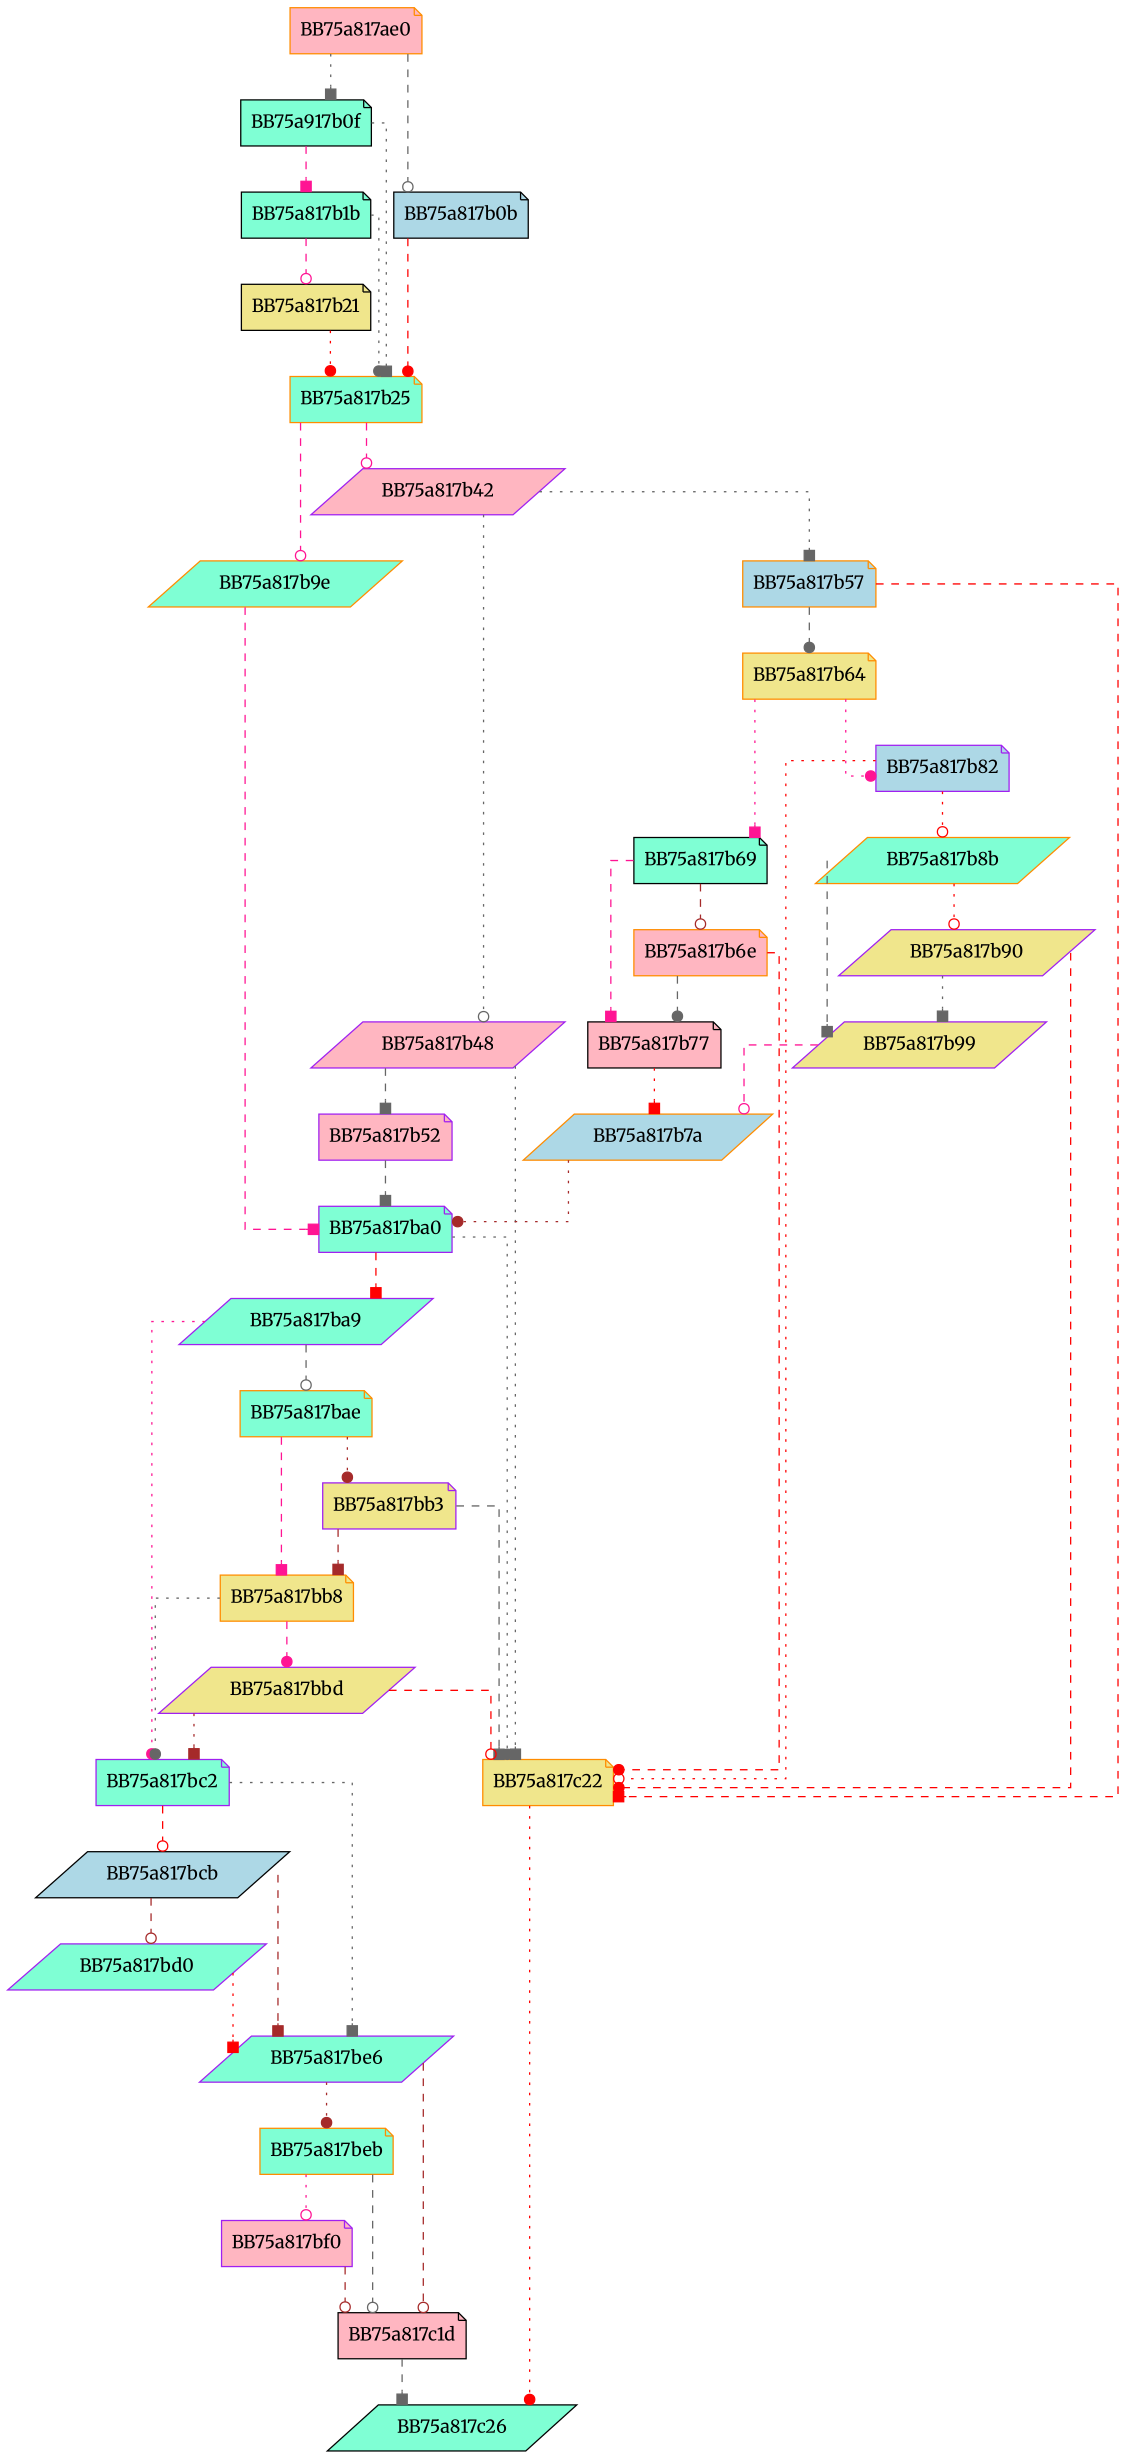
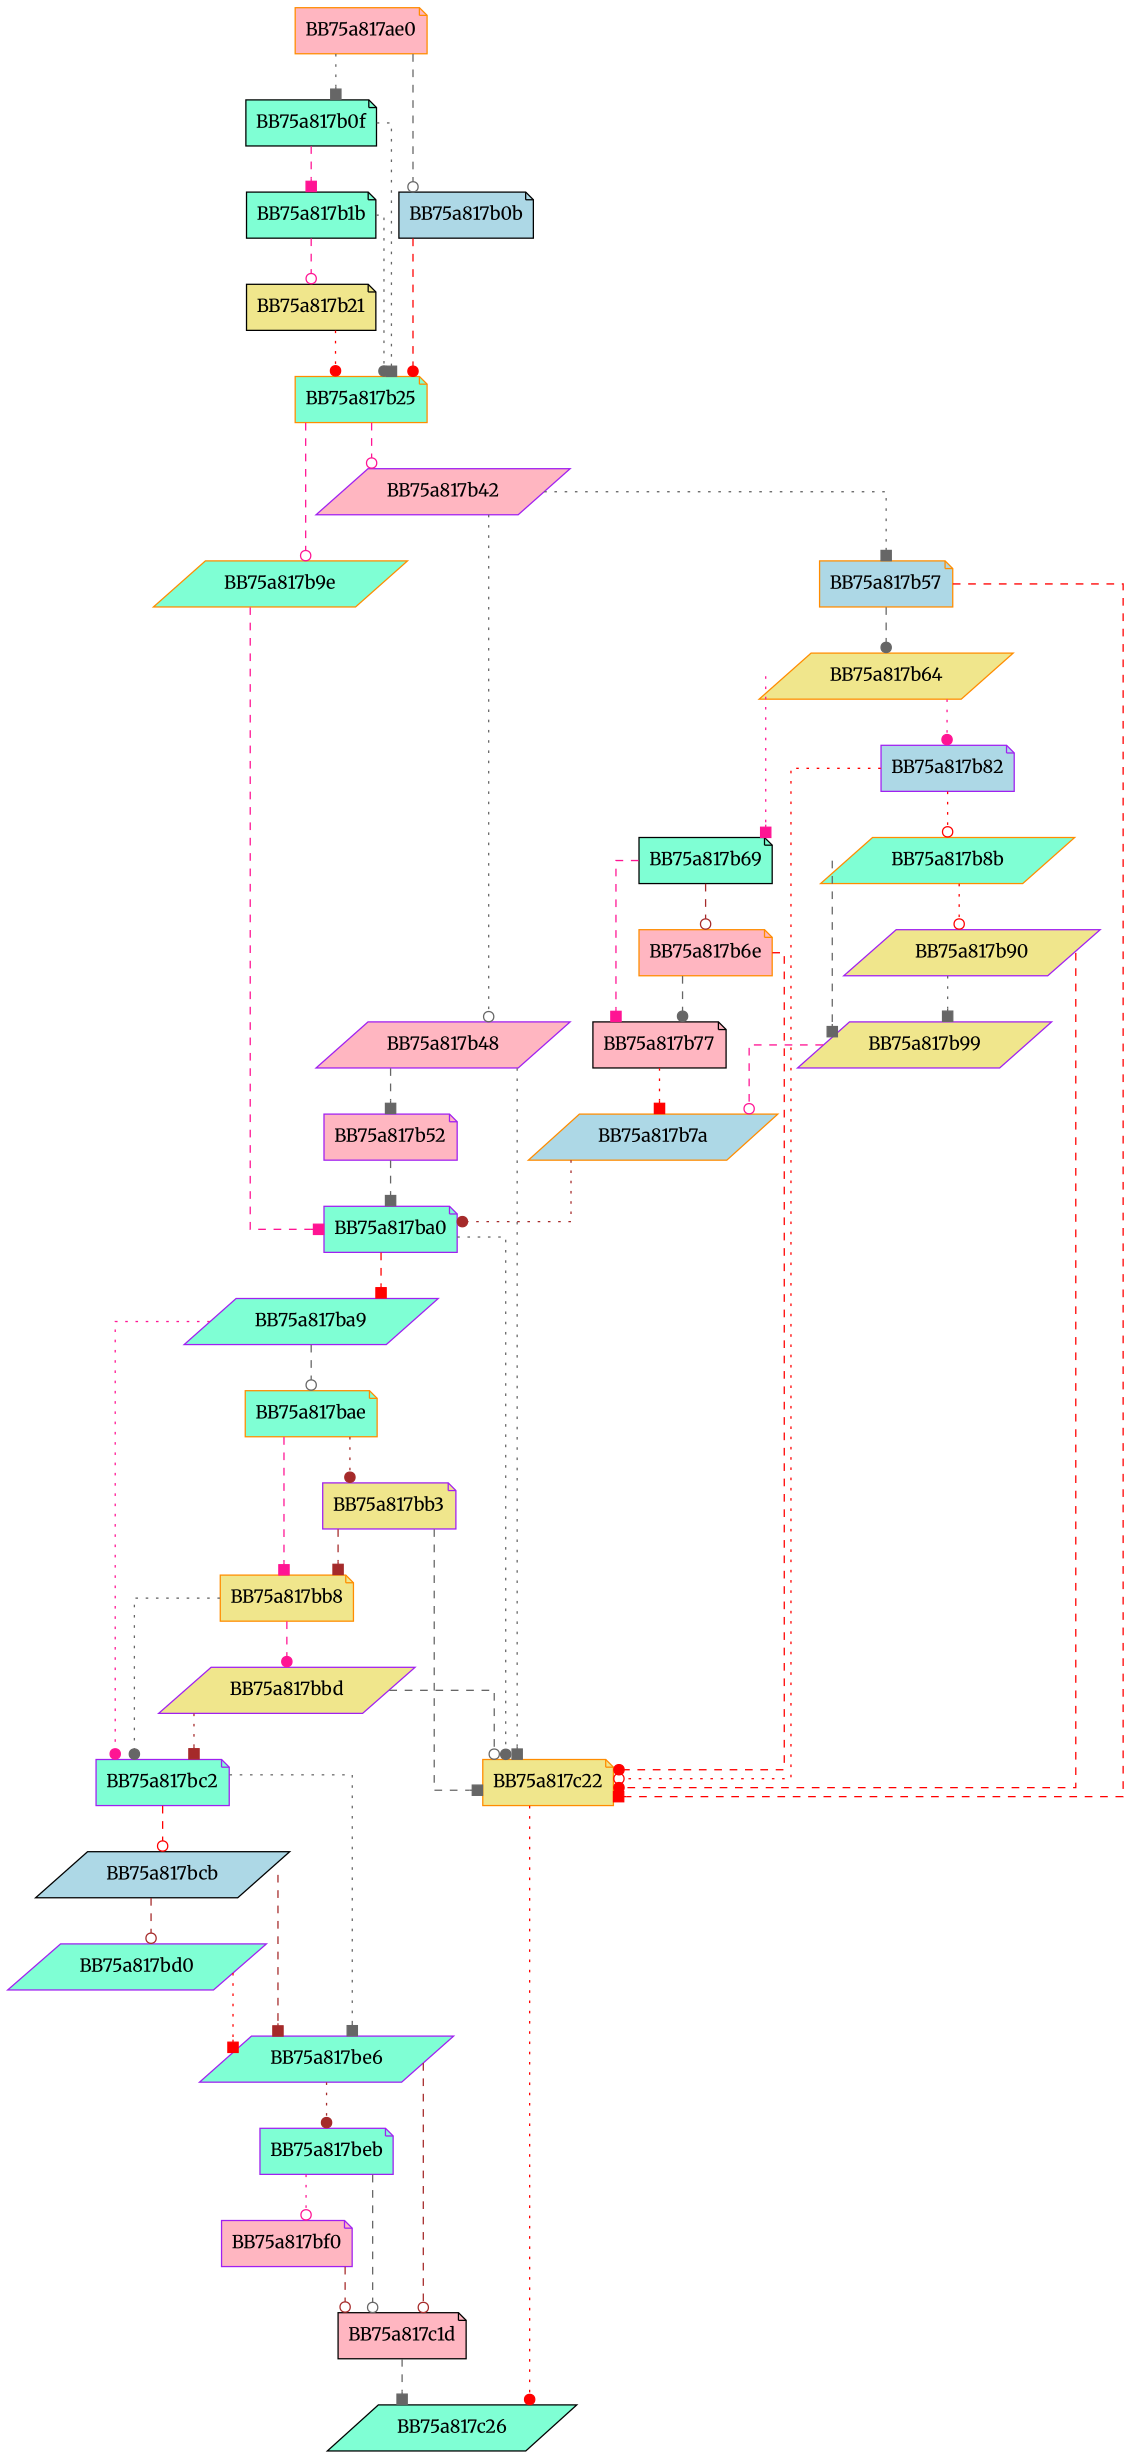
  digraph {
    fontname=Merriweather
    splines=ortho
    node [color=purple fillcolor=aquamarine fontname=Merriweather shape=note style=filled]
    edge [arrowhead=box color=gray40 fontname=Merriweather style=dashed]
    BB75a817ae0 [color=darkorange fillcolor=lightpink]
-   BB75a817b0f [color=black label=BB75a917b0f]
+   BB75a817b0f [color=black]
    BB75a817b0b [color=black fillcolor=lightblue]
    BB75a817b25 [color=darkorange]
    BB75a817b1b [color=black]
    BB75a817b9e [color=darkorange shape=parallelogram]
    BB75a817b42 [fillcolor=lightpink shape=parallelogram]
    BB75a817b21 [color=black fillcolor=khaki]
    BB75a817ba0
    BB75a817b57 [color=darkorange fillcolor=lightblue]
    BB75a817b48 [fillcolor=lightpink shape=parallelogram]
    BB75a817c22 [color=darkorange fillcolor=khaki]
    BB75a817ba9 [shape=parallelogram]
-   BB75a817b64 [color=darkorange fillcolor=khaki]
+   BB75a817b64 [color=darkorange fillcolor=khaki shape=parallelogram]
    BB75a817b52 [fillcolor=lightpink]
    BB75a817c26 [color=black shape=parallelogram]
    BB75a817b82 [fillcolor=lightblue]
    BB75a817b69 [color=black]
    BB75a817bc2
    BB75a817bae [color=darkorange]
    BB75a817b8b [color=darkorange shape=parallelogram]
    BB75a817b77 [color=black fillcolor=lightpink]
    BB75a817b6e [color=darkorange fillcolor=lightpink]
    BB75a817b99 [fillcolor=khaki shape=parallelogram]
    BB75a817b90 [fillcolor=khaki shape=parallelogram]
    BB75a817b7a [color=darkorange fillcolor=lightblue shape=parallelogram]
    BB75a817be6 [shape=parallelogram]
    BB75a817bcb [color=black fillcolor=lightblue shape=parallelogram]
    BB75a817bb8 [color=darkorange fillcolor=khaki]
    BB75a817bb3 [fillcolor=khaki]
    BB75a817c1d [color=black fillcolor=lightpink]
-   BB75a817beb [color=darkorange]
+   BB75a817beb
    BB75a817bd0 [shape=parallelogram]
    BB75a817bbd [fillcolor=khaki shape=parallelogram]
    BB75a817bf0 [fillcolor=lightpink]
    BB75a817ae0 -> BB75a817b0f [style=dotted]
    BB75a817ae0 -> BB75a817b0b [arrowhead=odot]
    BB75a817b0f -> BB75a817b25 [style=dotted]
    BB75a817b0f -> BB75a817b1b [color=deeppink]
    BB75a817b0b -> BB75a817b25 [arrowhead=dot color=red]
    BB75a817b25 -> BB75a817b9e [arrowhead=odot color=deeppink]
    BB75a817b25 -> BB75a817b42 [arrowhead=odot color=deeppink]
    BB75a817b1b -> BB75a817b25 [arrowhead=dot style=dotted]
    BB75a817b1b -> BB75a817b21 [arrowhead=odot color=deeppink]
    BB75a817b9e -> BB75a817ba0 [color=deeppink]
    BB75a817b42 -> BB75a817b57 [style=dotted]
    BB75a817b42 -> BB75a817b48 [arrowhead=odot style=dotted]
    BB75a817b21 -> BB75a817b25 [arrowhead=dot color=red style=dotted]
    BB75a817ba0 -> BB75a817c22 [arrowhead=dot style=dotted]
    BB75a817ba0 -> BB75a817ba9 [color=red]
    BB75a817b57 -> BB75a817c22 [color=red]
    BB75a817b57 -> BB75a817b64 [arrowhead=dot]
    BB75a817b48 -> BB75a817c22 [style=dotted]
    BB75a817b48 -> BB75a817b52
    BB75a817c22 -> BB75a817c26 [arrowhead=dot color=red style=dotted]
    BB75a817ba9 -> BB75a817bc2 [arrowhead=dot color=deeppink style=dotted]
    BB75a817ba9 -> BB75a817bae [arrowhead=odot]
    BB75a817b64 -> BB75a817b82 [arrowhead=dot color=deeppink style=dotted]
    BB75a817b64 -> BB75a817b69 [color=deeppink style=dotted]
    BB75a817b52 -> BB75a817ba0
    BB75a817b82 -> BB75a817c22 [arrowhead=odot color=red style=dotted]
    BB75a817b82 -> BB75a817b8b [arrowhead=odot color=red style=dotted]
    BB75a817b69 -> BB75a817b77 [color=deeppink]
    BB75a817b69 -> BB75a817b6e [arrowhead=odot color=brown]
    BB75a817bc2 -> BB75a817be6 [style=dotted]
    BB75a817bc2 -> BB75a817bcb [arrowhead=odot color=red]
    BB75a817bae -> BB75a817bb8 [color=deeppink]
    BB75a817bae -> BB75a817bb3 [arrowhead=dot color=brown style=dotted]
    BB75a817b8b -> BB75a817b99
    BB75a817b8b -> BB75a817b90 [arrowhead=odot color=red style=dotted]
    BB75a817b77 -> BB75a817b7a [color=red style=dotted]
    BB75a817b6e -> BB75a817c22 [arrowhead=dot color=red]
    BB75a817b6e -> BB75a817b77 [arrowhead=dot]
    BB75a817b99 -> BB75a817b7a [arrowhead=odot color=deeppink]
    BB75a817b90 -> BB75a817c22 [arrowhead=dot color=red]
    BB75a817b90 -> BB75a817b99 [style=dotted]
    BB75a817b7a -> BB75a817ba0 [arrowhead=dot color=brown style=dotted]
    BB75a817be6 -> BB75a817c1d [arrowhead=odot color=brown]
    BB75a817be6 -> BB75a817beb [arrowhead=dot color=brown style=dotted]
    BB75a817bcb -> BB75a817be6 [color=brown]
    BB75a817bcb -> BB75a817bd0 [arrowhead=odot color=brown]
    BB75a817bb8 -> BB75a817bc2 [arrowhead=dot style=dotted]
    BB75a817bb8 -> BB75a817bbd [arrowhead=dot color=deeppink]
    BB75a817bb3 -> BB75a817c22
    BB75a817bb3 -> BB75a817bb8 [color=brown]
    BB75a817c1d -> BB75a817c26
    BB75a817beb -> BB75a817c1d [arrowhead=odot]
    BB75a817beb -> BB75a817bf0 [arrowhead=odot color=deeppink style=dotted]
    BB75a817bd0 -> BB75a817be6 [color=red style=dotted]
-   BB75a817bbd -> BB75a817c22 [arrowhead=odot color=red]
+   BB75a817bbd -> BB75a817c22 [arrowhead=odot]
    BB75a817bbd -> BB75a817bc2 [color=brown style=dotted]
    BB75a817bf0 -> BB75a817c1d [arrowhead=odot color=brown]
  }
